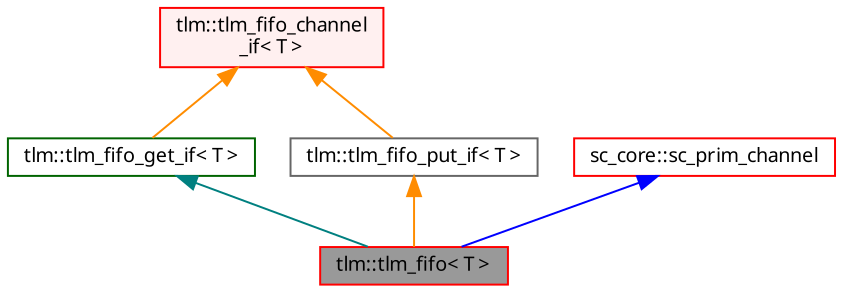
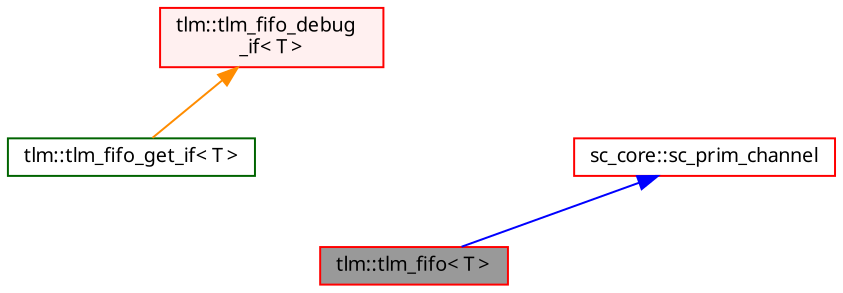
  digraph {
    fontname="Noto Sans"
    node [color=red fillcolor=white fontname="Noto Sans" fontsize=10 shape=box style=filled]
    edge [color=darkorange dir=back fontname="Noto Sans" fontsize=10 labelfontname=FreeSans labelfontsize=10 style=solid]
    n1 [fillcolor=grey60 fontcolor=black height=0.2 label="tlm::tlm_fifo\< T \>" width=0.4]
    n2 [color=darkgreen height=0.2 label="tlm::tlm_fifo_get_if\< T \>" width=0.4]
-   n3 [fillcolor="#FFF0F0" height=0.2 label="tlm::tlm_fifo_channel\l_if\< T \>" width=0.4]
-   n4 [color=gray40 height=0.2 label="tlm::tlm_fifo_put_if\< T \>" width=0.4]
+   n3 [fillcolor="#FFF0F0" height=0.2 label="tlm::tlm_fifo_debug\l_if\< T \>" width=0.4]
    n5 [height=0.2 label="sc_core::sc_prim_channel" width=0.4]
-   n2 -> n1 [color=teal]
    n3 -> n2
-   n3 -> n4
-   n4 -> n1
    n5 -> n1 [color=blue]
  }
